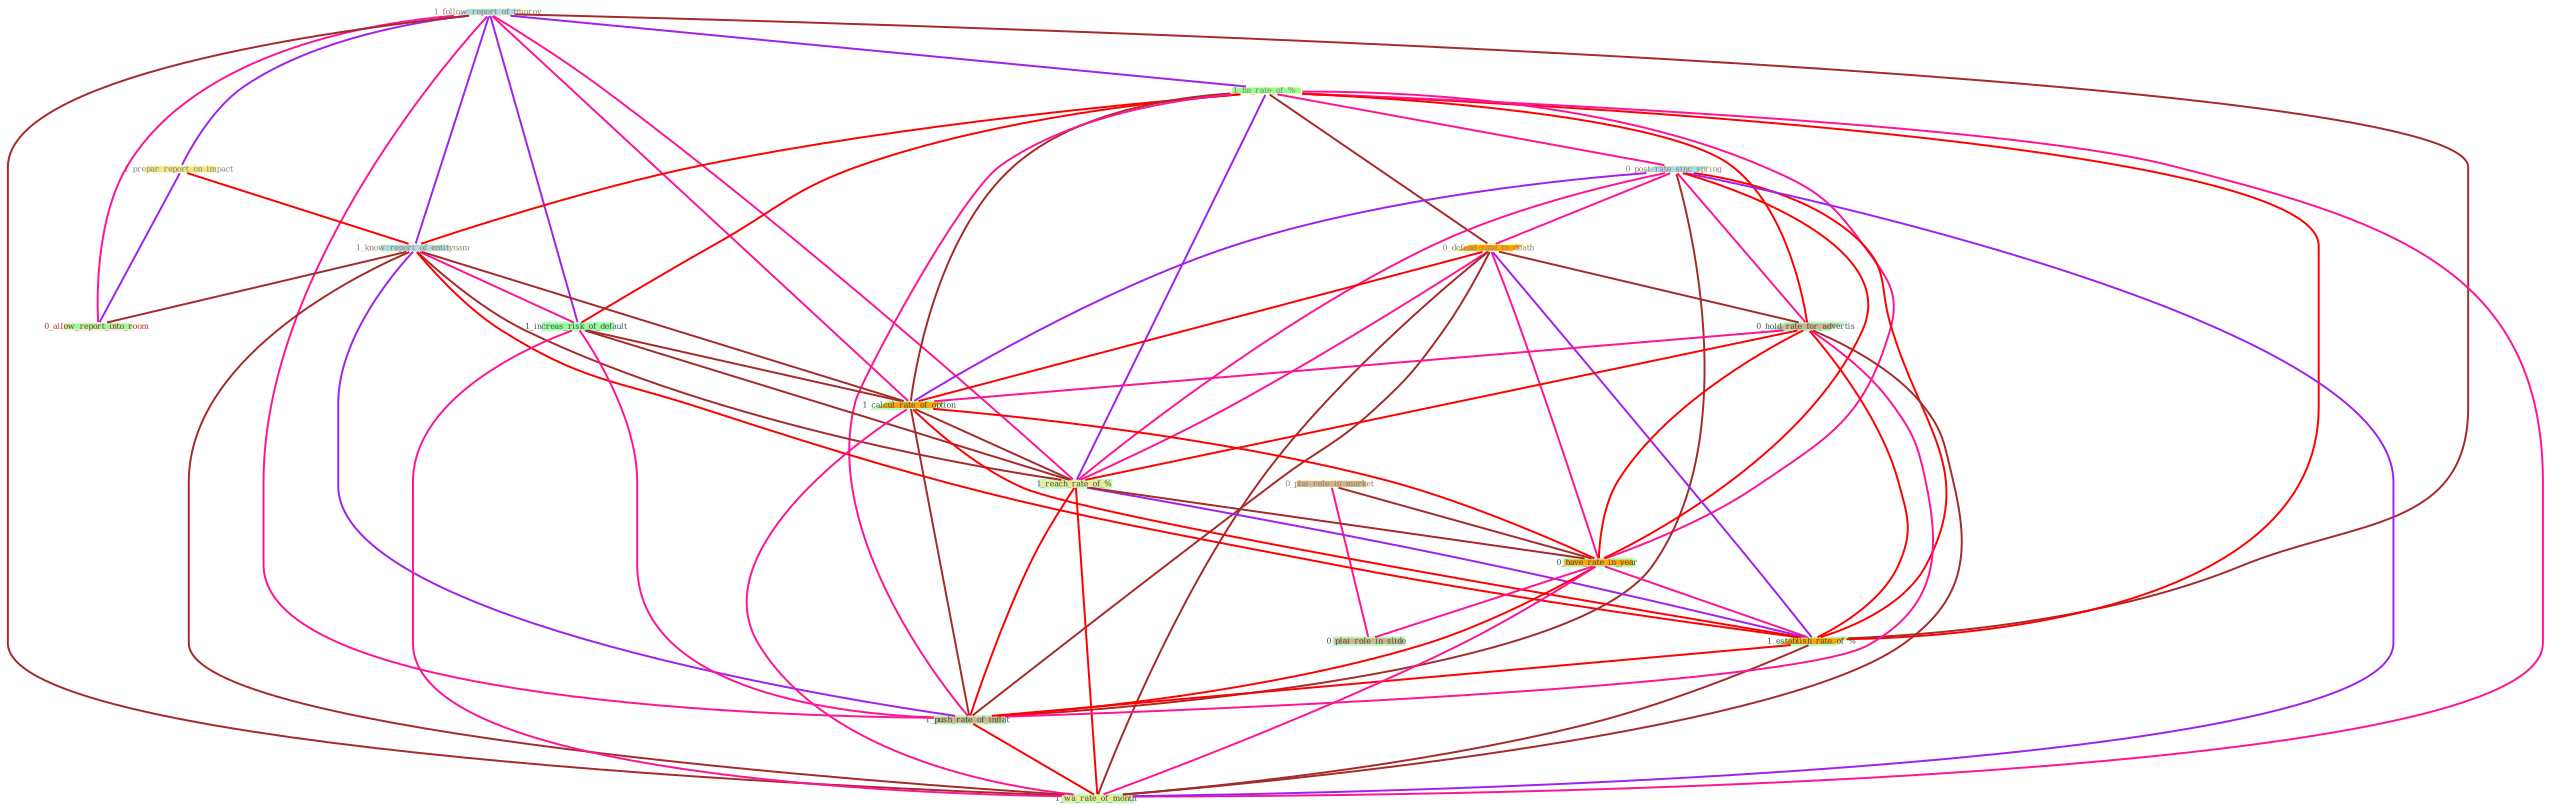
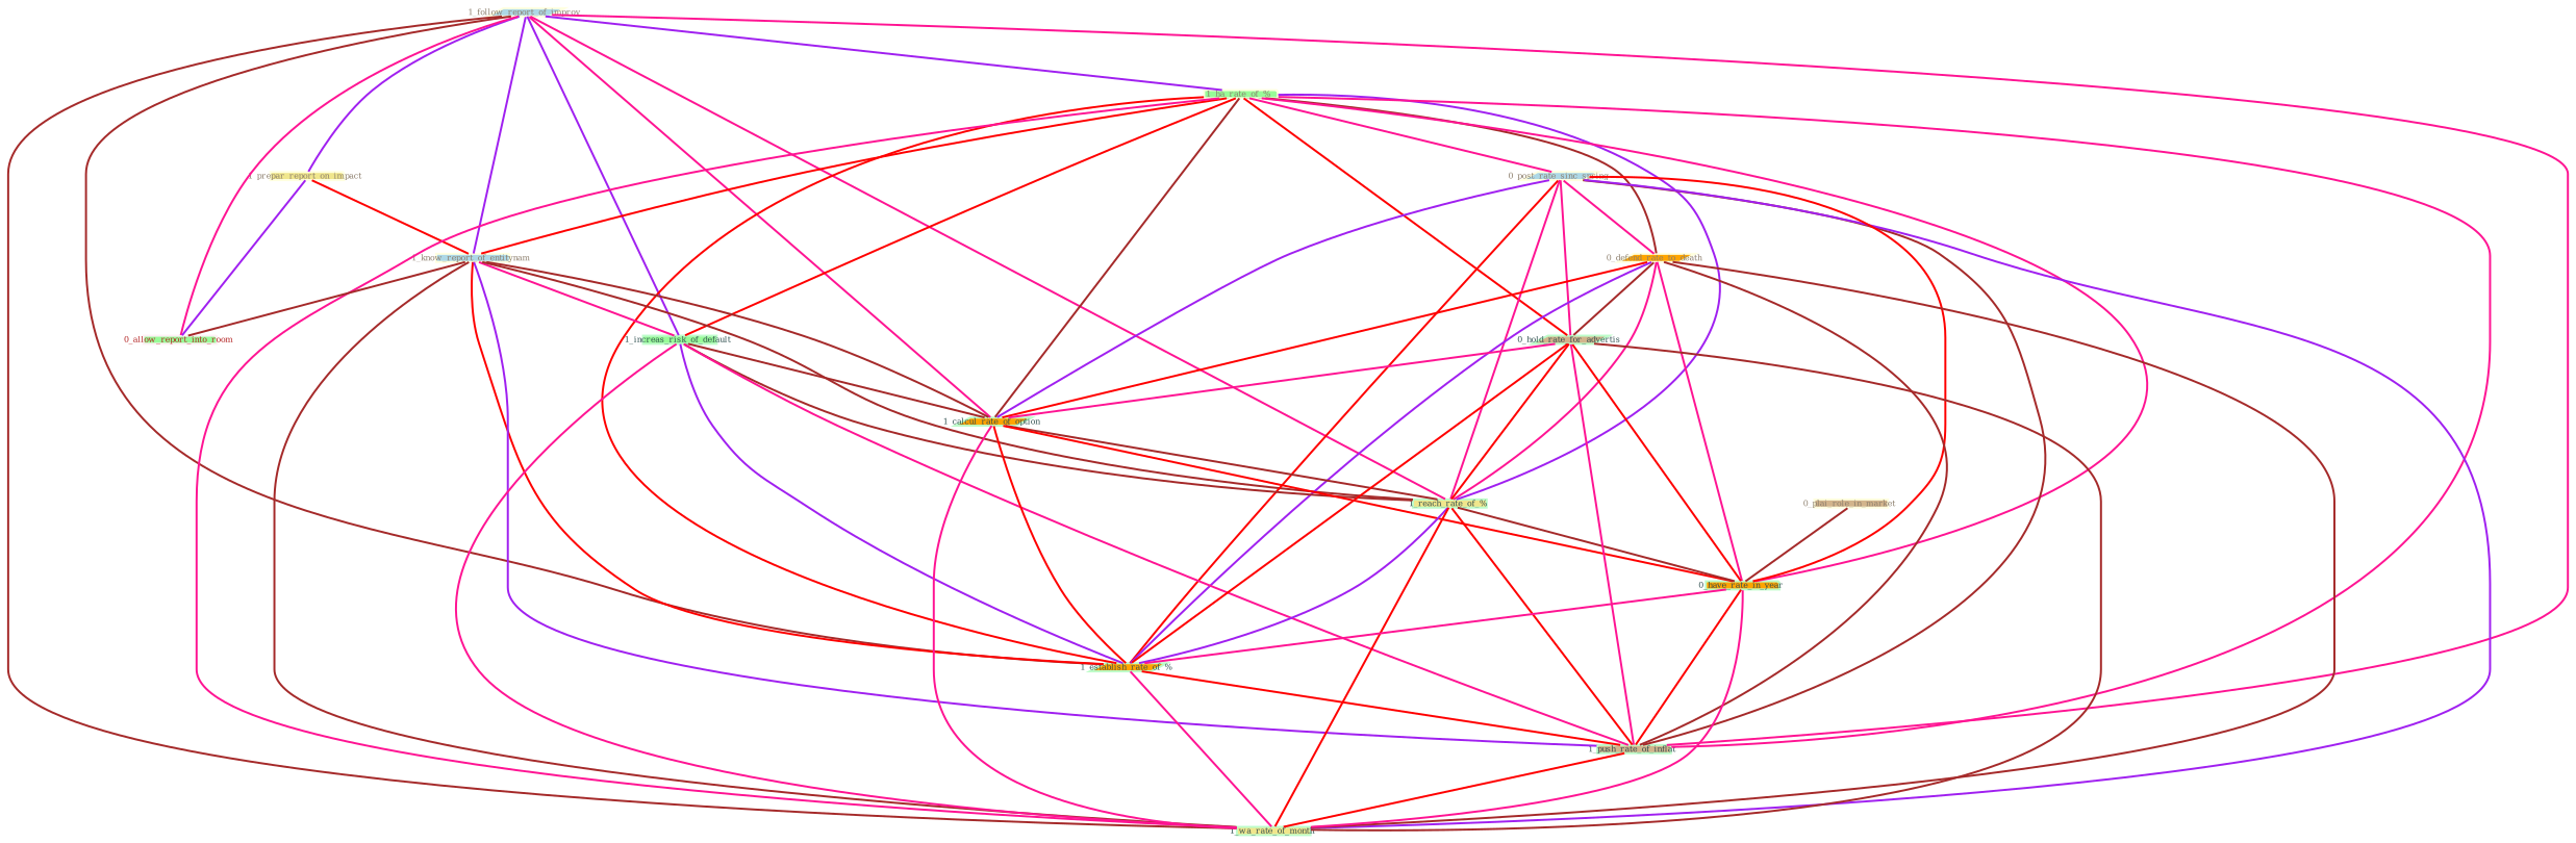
  graph {
    node [color="#BDFCC9" fillcolor=tan fixedsize=true fontcolor="#2f4f4f" fontsize=4 shape=parallelogram style=filled]
    edge [color=deeppink w=1]
    "1_follow_report_of_improv " [color="#ffffe0" fillcolor=lightblue fontcolor="#8b7d6b" height=.06 width=.5]
    "1_prepar_report_on_impact " [color="#ffffe0" fillcolor=khaki fontcolor="#8b7d6b" height=.06 shape=note width=.5]
    "1_ha_rate_of_% " [color="#ffffe0" fillcolor=palegreen fontcolor="#8b7d6b" height=.06 shape=note width=.5]
    "0_plai_role_in_market " [color="#ffffe0" fontcolor="#8b7d6b" height=.06 shape=box width=.5]
    "1_know_report_of_entitynam " [color="#ffffe0" fillcolor=lightblue fontcolor="#8b7d6b" height=.06 shape=note width=.5]
    "0_post_rate_sinc_spring " [color="#ffffe0" fillcolor=lightblue fontcolor="#8b7d6b" height=.06 width=.5]
    "0_defend_rate_to_death " [color="#ffffe0" fillcolor=orange fontcolor="#8b7d6b" height=.06 width=.5]
    "0_allow_report_into_room " [color="#fff0f5" fillcolor=palegreen fontcolor="#b22222" height=.06 shape=note width=.5]
    "1_increas_risk_of_default " [fillcolor=palegreen height=.06 shape=box width=.5]
    "1_calcul_rate_of_option " [fillcolor=orange height=.06 width=.5]
    "1_reach_rate_of_% " [fillcolor=khaki height=.06 shape=box width=.5]
    "1_establish_rate_of_% " [fillcolor=orange height=.06 width=.5]
    "1_push_rate_of_inflat " [height=.06 shape=box width=.5]
    "1_wa_rate_of_month " [fillcolor=khaki height=.06 shape=box width=.5]
    "0_hold_rate_for_advertis " [height=.06 width=.5]
    "0_have_rate_in_year " [fillcolor=orange height=.06 shape=note width=.5]
-   "0_plai_role_in_slide " [height=.06 shape=box width=.5]
    subgraph sub_1 {
      "1_follow_report_of_improv "
      "1_prepar_report_on_impact "
      "1_ha_rate_of_% "
      "0_plai_role_in_market "
      "1_know_report_of_entitynam "
      "0_post_rate_sinc_spring "
      "0_defend_rate_to_death "
    }
    subgraph sub_2 {
      "0_allow_report_into_room "
    }
    "1_follow_report_of_improv " -- "1_prepar_report_on_impact " [color=purple]
    "1_follow_report_of_improv " -- "1_ha_rate_of_% " [color=purple]
    "1_follow_report_of_improv " -- "1_know_report_of_entitynam " [color=purple w=2]
    "1_follow_report_of_improv " -- "0_allow_report_into_room "
    "1_follow_report_of_improv " -- "1_increas_risk_of_default " [color=purple]
    "1_follow_report_of_improv " -- "1_calcul_rate_of_option "
    "1_follow_report_of_improv " -- "1_reach_rate_of_% "
    "1_follow_report_of_improv " -- "1_establish_rate_of_% " [color=brown]
    "1_follow_report_of_improv " -- "1_push_rate_of_inflat "
    "1_follow_report_of_improv " -- "1_wa_rate_of_month " [color=brown]
    "1_prepar_report_on_impact " -- "1_know_report_of_entitynam " [color=red]
    "1_prepar_report_on_impact " -- "0_allow_report_into_room " [color=purple]
    "1_ha_rate_of_% " -- "1_know_report_of_entitynam " [color=red]
    "1_ha_rate_of_% " -- "0_post_rate_sinc_spring "
    "1_ha_rate_of_% " -- "0_defend_rate_to_death " [color=brown]
    "1_ha_rate_of_% " -- "1_increas_risk_of_default " [color=red]
    "1_ha_rate_of_% " -- "1_calcul_rate_of_option " [color=brown w=2]
    "1_ha_rate_of_% " -- "1_reach_rate_of_% " [color=purple w=3]
    "1_ha_rate_of_% " -- "1_establish_rate_of_% " [color=red w=3]
    "1_ha_rate_of_% " -- "1_push_rate_of_inflat " [w=2]
    "1_ha_rate_of_% " -- "1_wa_rate_of_month " [w=2]
    "1_ha_rate_of_% " -- "0_hold_rate_for_advertis " [color=red]
    "1_ha_rate_of_% " -- "0_have_rate_in_year "
    "0_plai_role_in_market " -- "0_have_rate_in_year " [color=brown]
-   "0_plai_role_in_market " -- "0_plai_role_in_slide " [w=3]
    "1_know_report_of_entitynam " -- "0_allow_report_into_room " [color=brown]
    "1_know_report_of_entitynam " -- "1_increas_risk_of_default "
    "1_know_report_of_entitynam " -- "1_calcul_rate_of_option " [color=brown]
    "1_know_report_of_entitynam " -- "1_reach_rate_of_% " [color=brown]
    "1_know_report_of_entitynam " -- "1_establish_rate_of_% " [color=red]
    "1_know_report_of_entitynam " -- "1_push_rate_of_inflat " [color=purple]
    "1_know_report_of_entitynam " -- "1_wa_rate_of_month " [color=brown]
    "0_post_rate_sinc_spring " -- "0_defend_rate_to_death "
    "0_post_rate_sinc_spring " -- "1_calcul_rate_of_option " [color=purple]
    "0_post_rate_sinc_spring " -- "1_reach_rate_of_% "
    "0_post_rate_sinc_spring " -- "1_establish_rate_of_% " [color=red]
    "0_post_rate_sinc_spring " -- "1_push_rate_of_inflat " [color=brown]
    "0_post_rate_sinc_spring " -- "1_wa_rate_of_month " [color=purple]
    "0_post_rate_sinc_spring " -- "0_hold_rate_for_advertis "
    "0_post_rate_sinc_spring " -- "0_have_rate_in_year " [color=red]
    "0_defend_rate_to_death " -- "1_calcul_rate_of_option " [color=red]
    "0_defend_rate_to_death " -- "1_reach_rate_of_% "
    "0_defend_rate_to_death " -- "1_establish_rate_of_% " [color=purple]
    "0_defend_rate_to_death " -- "1_push_rate_of_inflat " [color=brown]
    "0_defend_rate_to_death " -- "1_wa_rate_of_month " [color=brown]
    "0_defend_rate_to_death " -- "0_hold_rate_for_advertis " [color=brown]
    "0_defend_rate_to_death " -- "0_have_rate_in_year "
    "1_increas_risk_of_default " -- "1_calcul_rate_of_option " [color=brown]
    "1_increas_risk_of_default " -- "1_reach_rate_of_% " [color=brown]
+   "1_increas_risk_of_default " -- "1_establish_rate_of_% " [color=purple]
    "1_increas_risk_of_default " -- "1_push_rate_of_inflat "
    "1_increas_risk_of_default " -- "1_wa_rate_of_month "
    "1_calcul_rate_of_option " -- "1_reach_rate_of_% " [color=brown w=2]
    "1_calcul_rate_of_option " -- "1_establish_rate_of_% " [color=red w=2]
-   "1_calcul_rate_of_option " -- "1_push_rate_of_inflat " [color=brown w=2]
    "1_calcul_rate_of_option " -- "1_wa_rate_of_month " [w=2]
    "1_calcul_rate_of_option " -- "0_have_rate_in_year " [color=red]
    "1_reach_rate_of_% " -- "1_establish_rate_of_% " [color=purple w=3]
    "1_reach_rate_of_% " -- "1_push_rate_of_inflat " [color=red w=2]
    "1_reach_rate_of_% " -- "1_wa_rate_of_month " [color=red w=2]
    "1_reach_rate_of_% " -- "0_have_rate_in_year " [color=brown]
    "1_establish_rate_of_% " -- "1_push_rate_of_inflat " [color=red w=2]
-   "1_establish_rate_of_% " -- "1_wa_rate_of_month " [color=brown w=2]
+   "1_establish_rate_of_% " -- "1_wa_rate_of_month " [w=2]
    "1_push_rate_of_inflat " -- "1_wa_rate_of_month " [color=red w=2]
    "0_hold_rate_for_advertis " -- "1_calcul_rate_of_option "
    "0_hold_rate_for_advertis " -- "1_reach_rate_of_% " [color=red]
    "0_hold_rate_for_advertis " -- "1_establish_rate_of_% " [color=red]
    "0_hold_rate_for_advertis " -- "1_push_rate_of_inflat "
    "0_hold_rate_for_advertis " -- "1_wa_rate_of_month " [color=brown]
    "0_hold_rate_for_advertis " -- "0_have_rate_in_year " [color=red]
    "0_have_rate_in_year " -- "1_establish_rate_of_% "
    "0_have_rate_in_year " -- "1_push_rate_of_inflat " [color=red]
    "0_have_rate_in_year " -- "1_wa_rate_of_month "
-   "0_have_rate_in_year " -- "0_plai_role_in_slide "
  }
